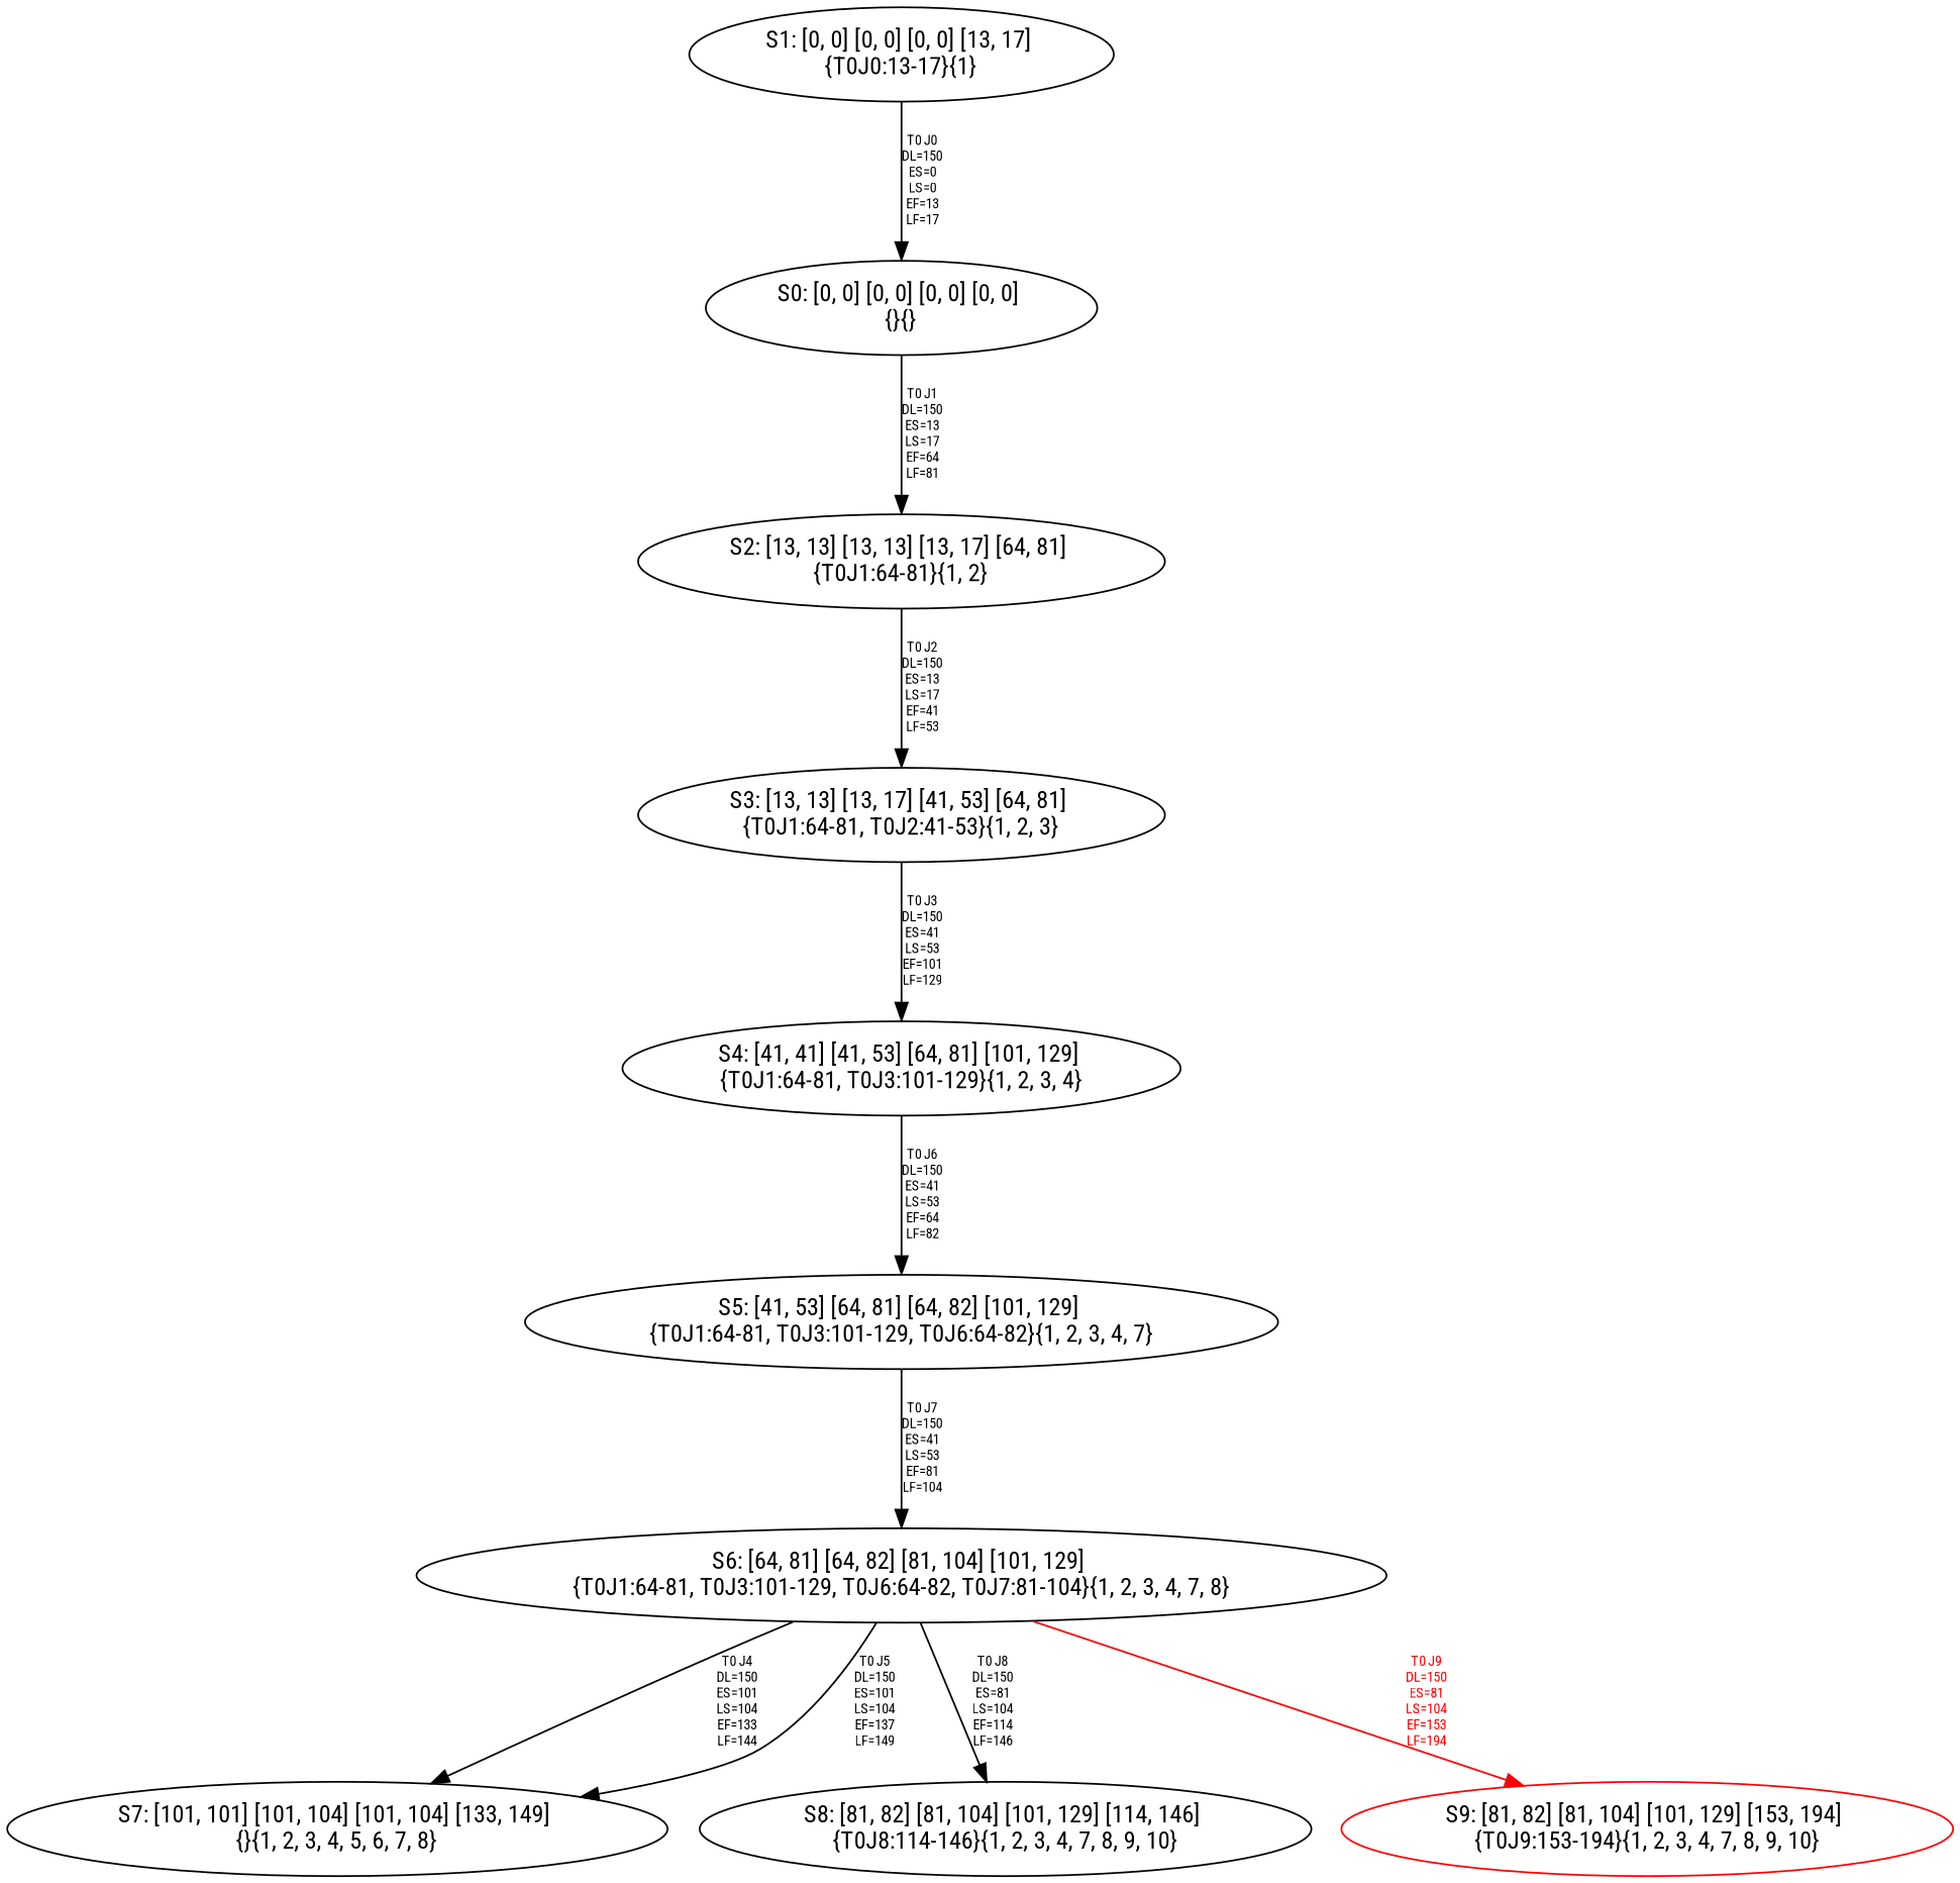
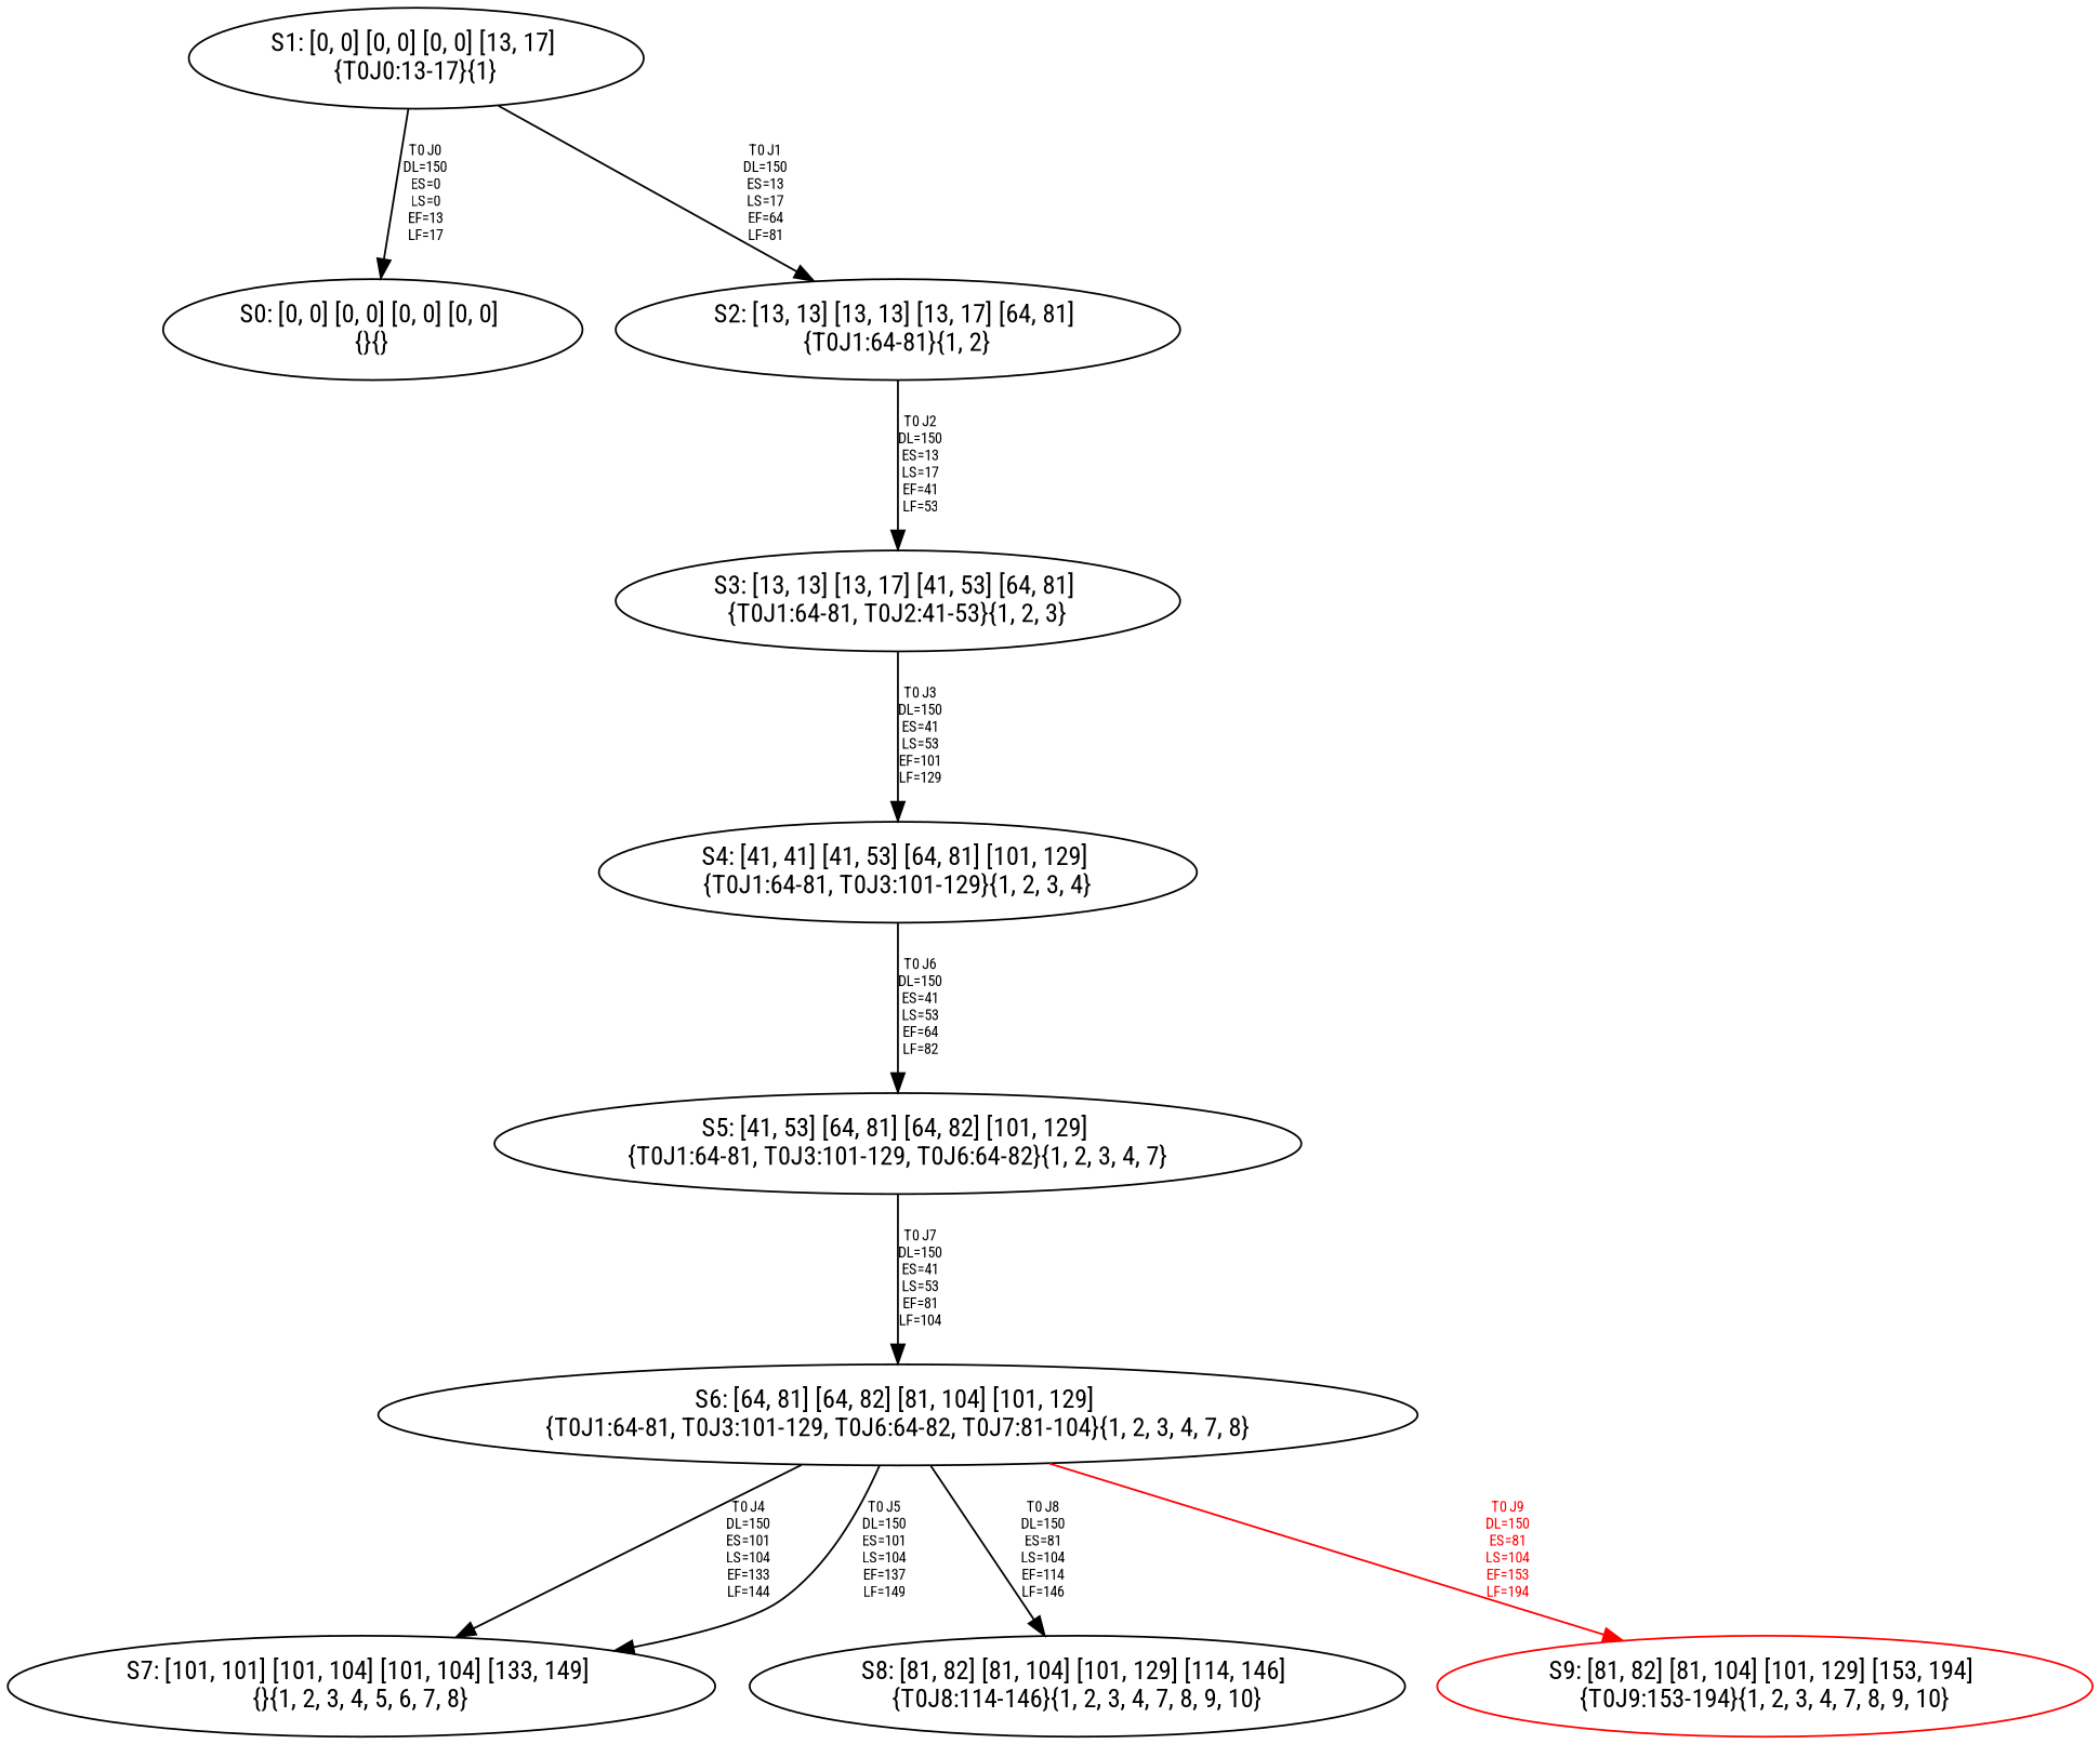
  digraph {
    fontname="Roboto Condensed"
    node [fontname="Roboto Condensed"]
    edge [fontname="Roboto Condensed" fontsize=8]
    n1 [label="S0: [0, 0] [0, 0] [0, 0] [0, 0] \n{}{}"]
    n2 [label="S1: [0, 0] [0, 0] [0, 0] [13, 17] \n{T0J0:13-17}{1}"]
    n3 [label="S2: [13, 13] [13, 13] [13, 17] [64, 81] \n{T0J1:64-81}{1, 2}"]
    n4 [label="S3: [13, 13] [13, 17] [41, 53] [64, 81] \n{T0J1:64-81, T0J2:41-53}{1, 2, 3}"]
    n5 [label="S4: [41, 41] [41, 53] [64, 81] [101, 129] \n{T0J1:64-81, T0J3:101-129}{1, 2, 3, 4}"]
    n6 [label="S5: [41, 53] [64, 81] [64, 82] [101, 129] \n{T0J1:64-81, T0J3:101-129, T0J6:64-82}{1, 2, 3, 4, 7}"]
    n7 [label="S6: [64, 81] [64, 82] [81, 104] [101, 129] \n{T0J1:64-81, T0J3:101-129, T0J6:64-82, T0J7:81-104}{1, 2, 3, 4, 7, 8}"]
    n8 [label="S7: [101, 101] [101, 104] [101, 104] [133, 149] \n{}{1, 2, 3, 4, 5, 6, 7, 8}"]
    n9 [label="S8: [81, 82] [81, 104] [101, 129] [114, 146] \n{T0J8:114-146}{1, 2, 3, 4, 7, 8, 9, 10}"]
    n10 [color=Red label="S9: [81, 82] [81, 104] [101, 129] [153, 194] \n{T0J9:153-194}{1, 2, 3, 4, 7, 8, 9, 10}"]
    n2 -> n1 [label="T0 J0\nDL=150\nES=0\nLS=0\nEF=13\nLF=17"]
-   n1 -> n3 [label="T0 J1\nDL=150\nES=13\nLS=17\nEF=64\nLF=81"]
+   n2 -> n3 [label="T0 J1\nDL=150\nES=13\nLS=17\nEF=64\nLF=81"]
    n3 -> n4 [label="T0 J2\nDL=150\nES=13\nLS=17\nEF=41\nLF=53"]
    n4 -> n5 [label="T0 J3\nDL=150\nES=41\nLS=53\nEF=101\nLF=129"]
    n5 -> n6 [label="T0 J6\nDL=150\nES=41\nLS=53\nEF=64\nLF=82"]
    n6 -> n7 [label="T0 J7\nDL=150\nES=41\nLS=53\nEF=81\nLF=104"]
    n7 -> n8 [label="T0 J4\nDL=150\nES=101\nLS=104\nEF=133\nLF=144"]
    n7 -> n8 [label="T0 J5\nDL=150\nES=101\nLS=104\nEF=137\nLF=149"]
    n7 -> n9 [label="T0 J8\nDL=150\nES=81\nLS=104\nEF=114\nLF=146"]
    n7 -> n10 [color=Red fontcolor=Red label="T0 J9\nDL=150\nES=81\nLS=104\nEF=153\nLF=194"]
  }
